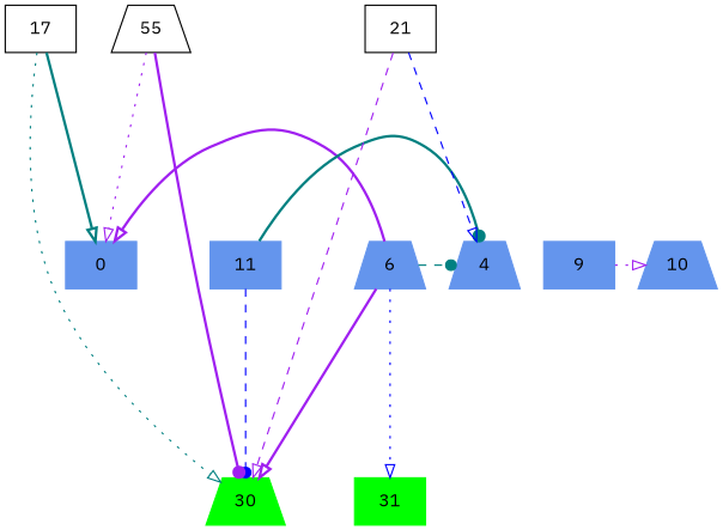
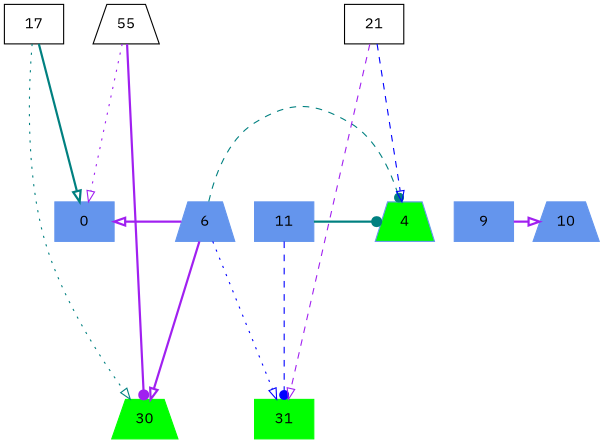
  digraph {
    fontname="IBM Plex Sans"
    ranksep=2.0
    node [color=cornflowerblue fontname="IBM Plex Sans" shape=box style=filled]
    edge [arrowhead=onormal color=purple fontname="IBM Plex Sans" style=bold]
    0
-   4 [shape=trapezium]
+   4 [shape=trapezium fillcolor=green]
    6 [shape=trapezium]
    9
    10 [shape=trapezium]
    11
    17 [color=black style=""]
    21 [color=black style=""]
    n9 [color=black label=55 shape=trapezium style=""]
    30 [color=green shape=trapezium]
    31 [color=green]
    subgraph sub_1 {
      rank=same
      0
      4
      6
      9
      10
      11
    }
    subgraph sub_2 {
      rank=same
      17
      21
      n9
    }
    subgraph sub_3 {
      rank=same
      30
      31
    }
    6 -> 0
    6 -> 4 [arrowhead=dot color=teal style=dashed]
    6 -> 30
    6 -> 31 [color=blue style=dotted]
-   9 -> 10 [style=dotted]
+   9 -> 10
    11 -> 4 [arrowhead=dot color=teal]
-   11 -> 30 [arrowhead=dot color=blue style=dashed]
+   11 -> 31 [arrowhead=dot color=blue style=dashed]
    17 -> 0 [color=teal]
    17 -> 30 [color=teal style=dotted]
    21 -> 4 [color=blue style=dashed]
-   21 -> 30 [style=dashed]
+   21 -> 31 [style=dashed]
    n9 -> 0 [style=dotted]
    n9 -> 30 [arrowhead=dot]
  }
